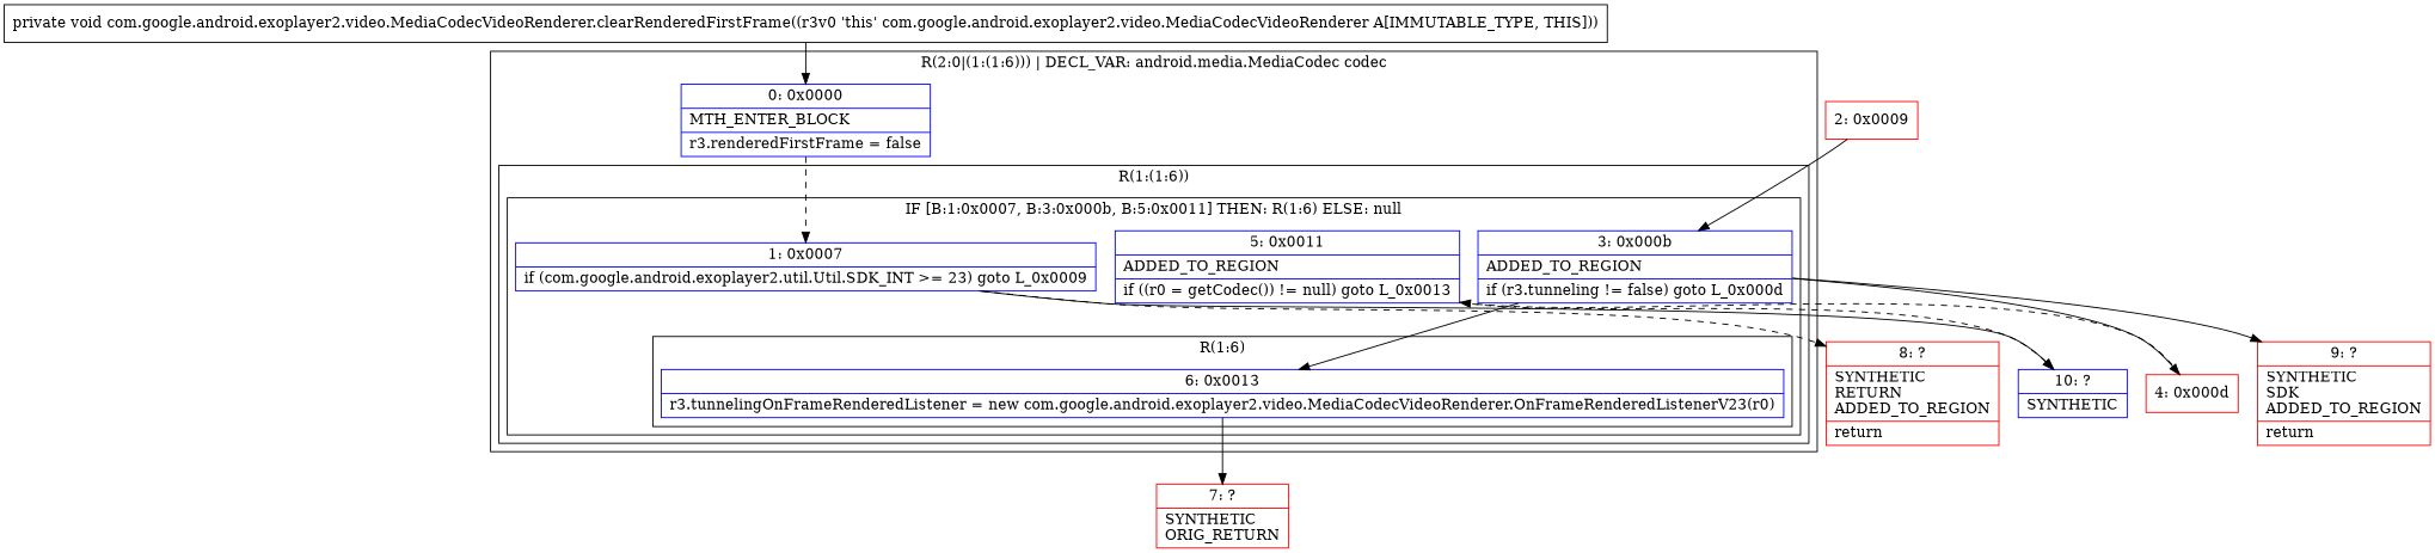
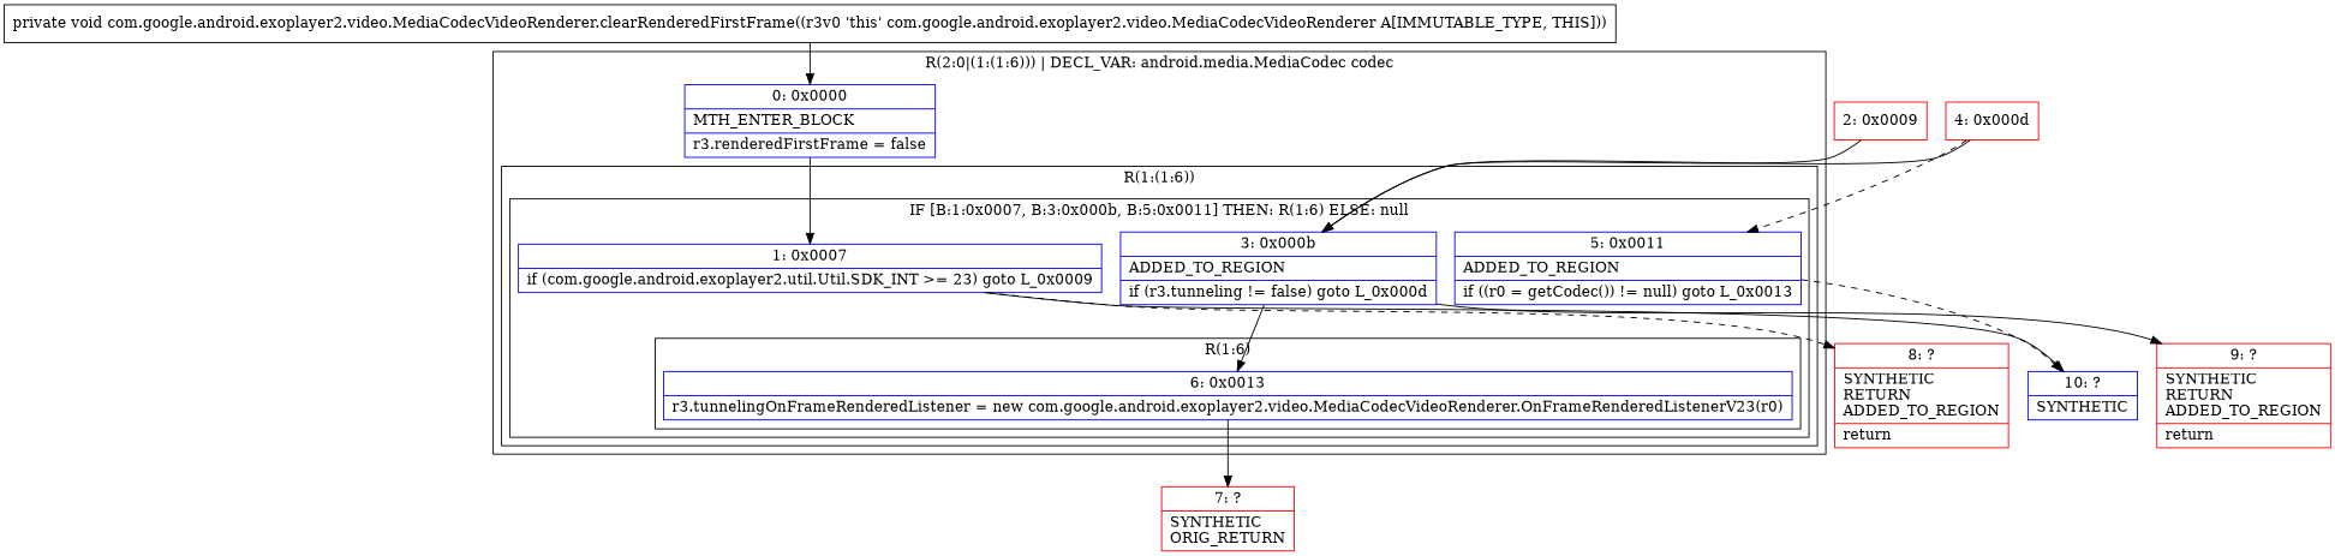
  digraph {
    node [color=blue shape=record]
    n1 [label="{6\:\ 0x0013|r3.tunnelingOnFrameRenderedListener = new com.google.android.exoplayer2.video.MediaCodecVideoRenderer.OnFrameRenderedListenerV23(r0)\l}"]
    n2 [label="{1\:\ 0x0007|if (com.google.android.exoplayer2.util.Util.SDK_INT \>= 23) goto L_0x0009\l}"]
    n3 [label="{3\:\ 0x000b|ADDED_TO_REGION\l|if (r3.tunneling != false) goto L_0x000d\l}"]
    n4 [label="{5\:\ 0x0011|ADDED_TO_REGION\l|if ((r0 = getCodec()) != null) goto L_0x0013\l}"]
    n5 [label="{0\:\ 0x0000|MTH_ENTER_BLOCK\l|r3.renderedFirstFrame = false\l}"]
    n6 [color=red label="{7\:\ ?|SYNTHETIC\lORIG_RETURN\l}"]
    n7 [color=red label="{8\:\ ?|SYNTHETIC\lRETURN\lADDED_TO_REGION\l|return\l}"]
    n8 [label="{10\:\ ?|SYNTHETIC\l}"]
    n9 [color=red label="{4\:\ 0x000d}"]
-   n10 [color=red label="{9\:\ ?|SYNTHETIC\lSDK\lADDED_TO_REGION\l|return\l}"]
+   n10 [color=red label="{9\:\ ?|SYNTHETIC\lRETURN\lADDED_TO_REGION\l|return\l}"]
    n11 [color=red label="{2\:\ 0x0009}"]
    n12 [label="{private void com.google.android.exoplayer2.video.MediaCodecVideoRenderer.clearRenderedFirstFrame((r3v0 'this' com.google.android.exoplayer2.video.MediaCodecVideoRenderer A[IMMUTABLE_TYPE, THIS])) }" color=""]
    subgraph cluster_1 {
      label="R(2:0|(1:(1:6))) | DECL_VAR: android.media.MediaCodec codec\l"
      n5
      subgraph cluster_2 {
        label="R(1:(1:6))"
        subgraph cluster_3 {
          label="IF [B:1:0x0007, B:3:0x000b, B:5:0x0011] THEN: R(1:6) ELSE: null"
          n2
          n3
          n4
          subgraph cluster_4 {
            label="R(1:6)"
            n1
          }
        }
      }
    }
    n1 -> n6
    n2 -> n7 [style=dashed]
    n2 -> n8
    n3 -> n1
-   n3 -> n9
+   n9 -> n3
    n3 -> n10 [style=solid]
    n4 -> n8 [style=dashed]
-   n5 -> n2 [style=dashed]
+   n5 -> n2
    n9 -> n4 [style=dashed]
    n11 -> n3
    n12 -> n5
  }
